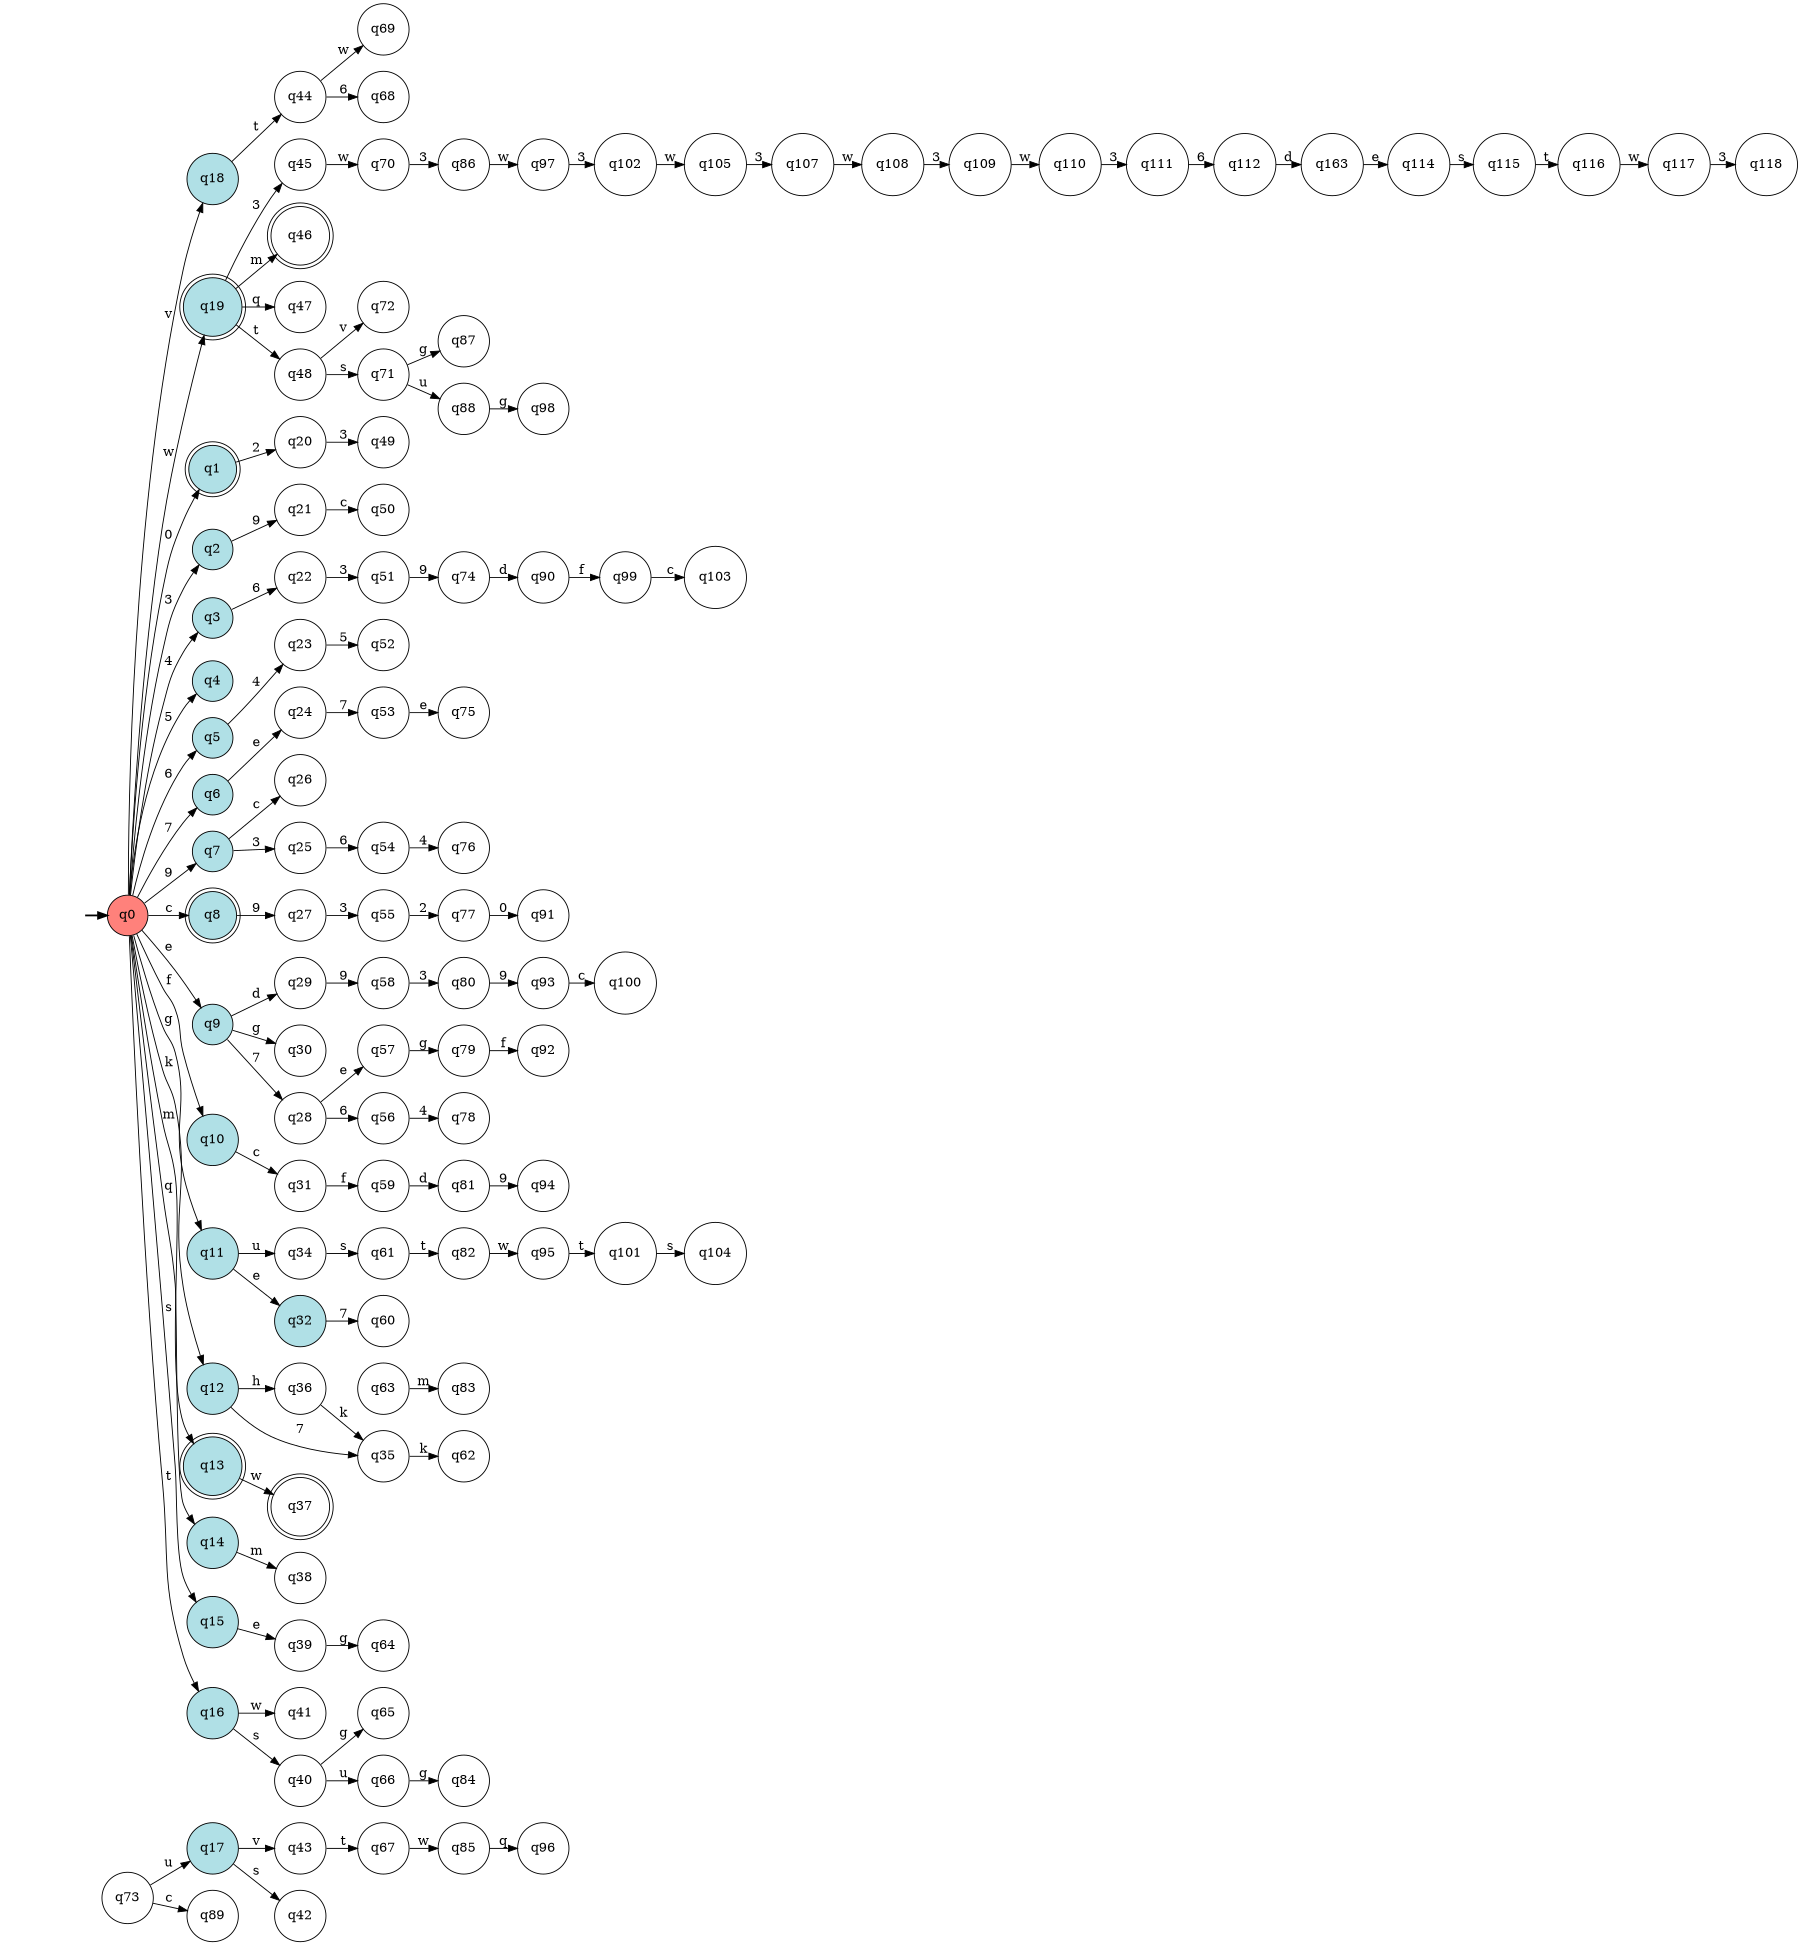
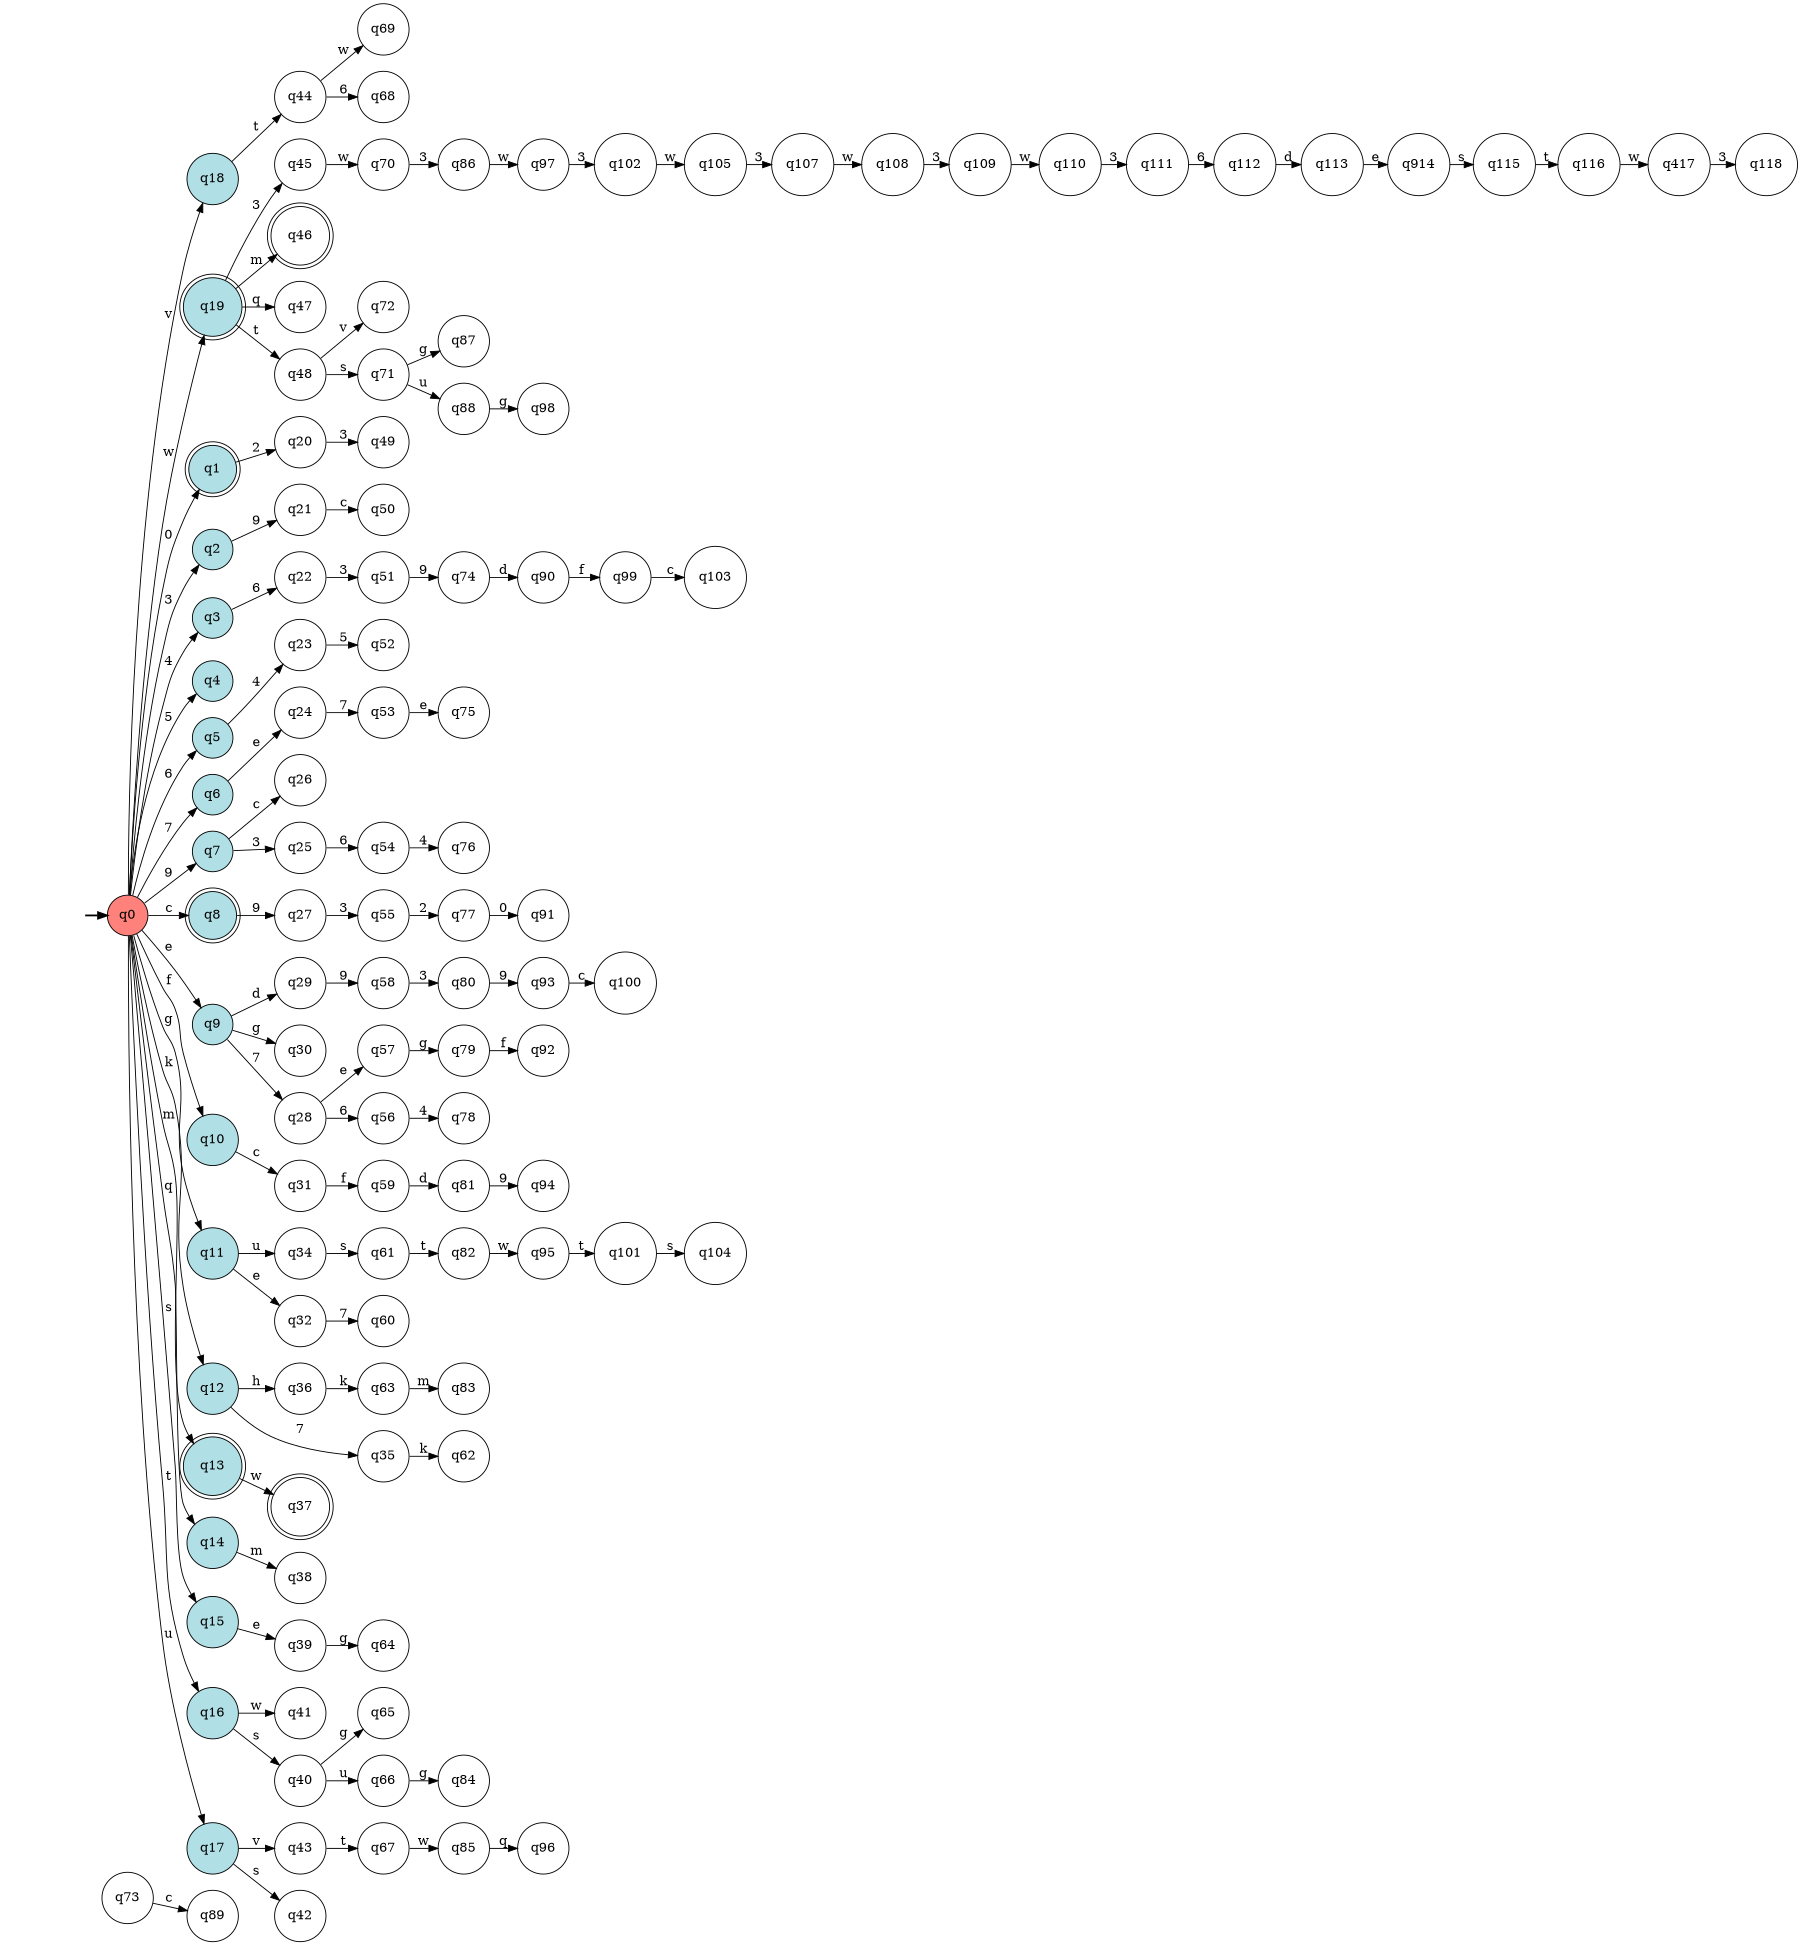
  digraph {
    rankdir=LR
    node [shape=circle style=filled color=black fillcolor=white]
    __start0 [height=0 shape=none style=invis width=0 color="" fillcolor=""]
    n2 [fillcolor="#ff817b" label=q0]
    n3 [fillcolor=powderblue label=q1 shape=doublecircle style="rounded,filled"]
    n4 [fillcolor=powderblue label=q2]
    n5 [fillcolor=powderblue label=q3]
    n6 [fillcolor=powderblue label=q4]
    n7 [fillcolor=powderblue label=q5]
    n8 [fillcolor=powderblue label=q6]
    n9 [fillcolor=powderblue label=q7]
    n10 [fillcolor=powderblue label=q8 shape=doublecircle style="rounded,filled"]
    n11 [fillcolor=powderblue label=q9]
    n12 [fillcolor=powderblue label=q10]
    n13 [fillcolor=powderblue label=q11]
    n14 [fillcolor=powderblue label=q12]
    n15 [fillcolor=powderblue label=q13 shape=doublecircle style="rounded,filled"]
    n16 [fillcolor=powderblue label=q14]
    n17 [fillcolor=powderblue label=q15]
    n18 [fillcolor=powderblue label=q16]
    n19 [fillcolor=powderblue label=q17]
    n20 [fillcolor=powderblue label=q18]
    n21 [fillcolor=powderblue label=q19 shape=doublecircle style="rounded,filled"]
    n22 [label=q20]
    n23 [label=q21]
    n24 [label=q22]
    n25 [label=q23]
    n26 [label=q24]
    n27 [label=q25]
    n28 [label=q26]
    n29 [label=q27]
    n30 [label=q28]
    n31 [label=q29]
    n32 [label=q30]
    n33 [label=q31]
-   n34 [fillcolor=powderblue label=q32]
+   n34 [label=q32]
    n35 [label=q34]
    n36 [label=q35]
    n37 [label=q36]
    n38 [label=q37 shape=doublecircle style="rounded,filled"]
    n39 [label=q38]
    n40 [label=q39]
    n41 [label=q40]
    n42 [label=q41]
    n43 [label=q42]
    n44 [label=q43]
    n45 [label=q44]
    n46 [label=q45]
    n47 [label=q46 shape=doublecircle style="rounded,filled"]
    n48 [label=q47]
    n49 [label=q48]
    n50 [label=q49]
    n51 [label=q50]
    n52 [label=q51]
    n53 [label=q52]
    n54 [label=q53]
    n55 [label=q54]
    n56 [label=q55]
    n57 [label=q56]
    n58 [label=q57]
    n59 [label=q58]
    n60 [label=q59]
    n61 [label=q60]
    n62 [label=q61]
    n63 [label=q62]
    n64 [label=q63]
    n65 [label=q64]
    n66 [label=q65]
    n67 [label=q66]
    n68 [label=q67]
    n69 [label=q68]
    n70 [label=q69]
    n71 [label=q70]
    n72 [label=q71]
    n73 [label=q72]
    n74 [label=q74]
    n75 [label=q75]
    n76 [label=q76]
    n77 [label=q77]
    n78 [label=q78]
    n79 [label=q79]
    n80 [label=q80]
    n81 [label=q81]
    n82 [label=q82]
    n83 [label=q83]
    n84 [label=q84]
    n85 [label=q85]
    n86 [label=q86]
    n87 [label=q87]
    n88 [label=q88]
    n89 [label=q73]
    n90 [label=q89]
    n91 [label=q90]
    n92 [label=q91]
    n93 [label=q92]
    n94 [label=q93]
    n95 [label=q94]
    n96 [label=q95]
    n97 [label=q96]
    n98 [label=q97]
    n99 [label=q98]
    n100 [label=q99]
    n101 [label=q100]
    n102 [label=q101]
    n103 [label=q102]
    n104 [label=q103]
    n105 [label=q104]
    n106 [label=q105]
    n107 [label=q107]
    n108 [label=q108]
    n109 [label=q109]
    n110 [label=q110]
    n111 [label=q111]
    n112 [label=q112]
-   n113 [label=q163]
-   n114 [label=q114]
+   n113 [label=q113]
+   n114 [label=q914]
    n115 [label=q115]
    n116 [label=q116]
-   n117 [label=q117]
+   n117 [label=q417]
    n118 [label=q118]
    subgraph cluster_1 {
      nodesep=0.15
      ranksep=0.15
      style=invis
      __start0
      n2
    }
    __start0 -> n2 [penwidth=2]
    n2 -> n3 [label=0]
    n2 -> n4 [label=3]
    n2 -> n5 [label=4]
    n2 -> n6 [label=5]
    n2 -> n7 [label=6]
    n2 -> n8 [label=7]
    n2 -> n9 [label=9]
    n2 -> n10 [label=c]
    n2 -> n11 [label=e]
    n2 -> n12 [label=f]
    n2 -> n13 [label=g]
    n2 -> n14 [label=k]
    n2 -> n15 [label=m]
    n2 -> n16 [label=q]
    n2 -> n17 [label=s]
    n2 -> n18 [label=t]
-   n89 -> n19 [label=u]
+   n2 -> n19 [label=u]
    n2 -> n20 [label=v]
    n2 -> n21 [label=w]
    n3 -> n22 [label=2]
    n4 -> n23 [label=9]
    n5 -> n24 [label=6]
    n7 -> n25 [label=4]
    n8 -> n26 [label=e]
    n9 -> n27 [label=3]
    n9 -> n28 [label=c]
    n10 -> n29 [label=9]
    n11 -> n30 [label=7]
    n11 -> n31 [label=d]
    n11 -> n32 [label=g]
    n12 -> n33 [label=c]
    n13 -> n34 [label=e]
    n13 -> n35 [label=u]
    n14 -> n36 [label=7]
    n14 -> n37 [label=h]
    n15 -> n38 [label=w]
    n16 -> n39 [label=m]
    n17 -> n40 [label=e]
    n18 -> n41 [label=s]
    n18 -> n42 [label=w]
    n19 -> n43 [label=s]
    n19 -> n44 [label=v]
    n20 -> n45 [label=t]
    n21 -> n46 [label=3]
    n21 -> n47 [label=m]
    n21 -> n48 [label=q]
    n21 -> n49 [label=t]
    n22 -> n50 [label=3]
    n23 -> n51 [label=c]
    n24 -> n52 [label=3]
    n25 -> n53 [label=5]
    n26 -> n54 [label=7]
    n27 -> n55 [label=6]
    n29 -> n56 [label=3]
    n30 -> n57 [label=6]
    n30 -> n58 [label=e]
    n31 -> n59 [label=9]
    n33 -> n60 [label=f]
    n34 -> n61 [label=7]
    n35 -> n62 [label=s]
    n36 -> n63 [label=k]
-   n37 -> n36 [label=k]
+   n37 -> n64 [label=k]
    n40 -> n65 [label=g]
    n41 -> n66 [label=g]
    n41 -> n67 [label=u]
    n44 -> n68 [label=t]
    n45 -> n69 [label=6]
    n45 -> n70 [label=w]
    n46 -> n71 [label=w]
    n49 -> n72 [label=s]
    n49 -> n73 [label=v]
    n52 -> n74 [label=9]
    n54 -> n75 [label=e]
    n55 -> n76 [label=4]
    n56 -> n77 [label=2]
    n57 -> n78 [label=4]
    n58 -> n79 [label=g]
    n59 -> n80 [label=3]
    n60 -> n81 [label=d]
    n62 -> n82 [label=t]
    n64 -> n83 [label=m]
    n67 -> n84 [label=g]
    n68 -> n85 [label=w]
    n71 -> n86 [label=3]
    n72 -> n87 [label=g]
    n72 -> n88 [label=u]
    n74 -> n91 [label=d]
    n77 -> n92 [label=0]
    n79 -> n93 [label=f]
    n80 -> n94 [label=9]
    n81 -> n95 [label=9]
    n82 -> n96 [label=w]
    n85 -> n97 [label=q]
    n86 -> n98 [label=w]
    n88 -> n99 [label=g]
    n89 -> n90 [label=c]
    n91 -> n100 [label=f]
    n94 -> n101 [label=c]
    n96 -> n102 [label=t]
    n98 -> n103 [label=3]
    n100 -> n104 [label=c]
    n102 -> n105 [label=s]
    n103 -> n106 [label=w]
    n106 -> n107 [label=3]
    n107 -> n108 [label=w]
    n108 -> n109 [label=3]
    n109 -> n110 [label=w]
    n110 -> n111 [label=3]
    n111 -> n112 [label=6]
    n112 -> n113 [label=d]
    n113 -> n114 [label=e]
    n114 -> n115 [label=s]
    n115 -> n116 [label=t]
    n116 -> n117 [label=w]
    n117 -> n118 [label=3]
  }
